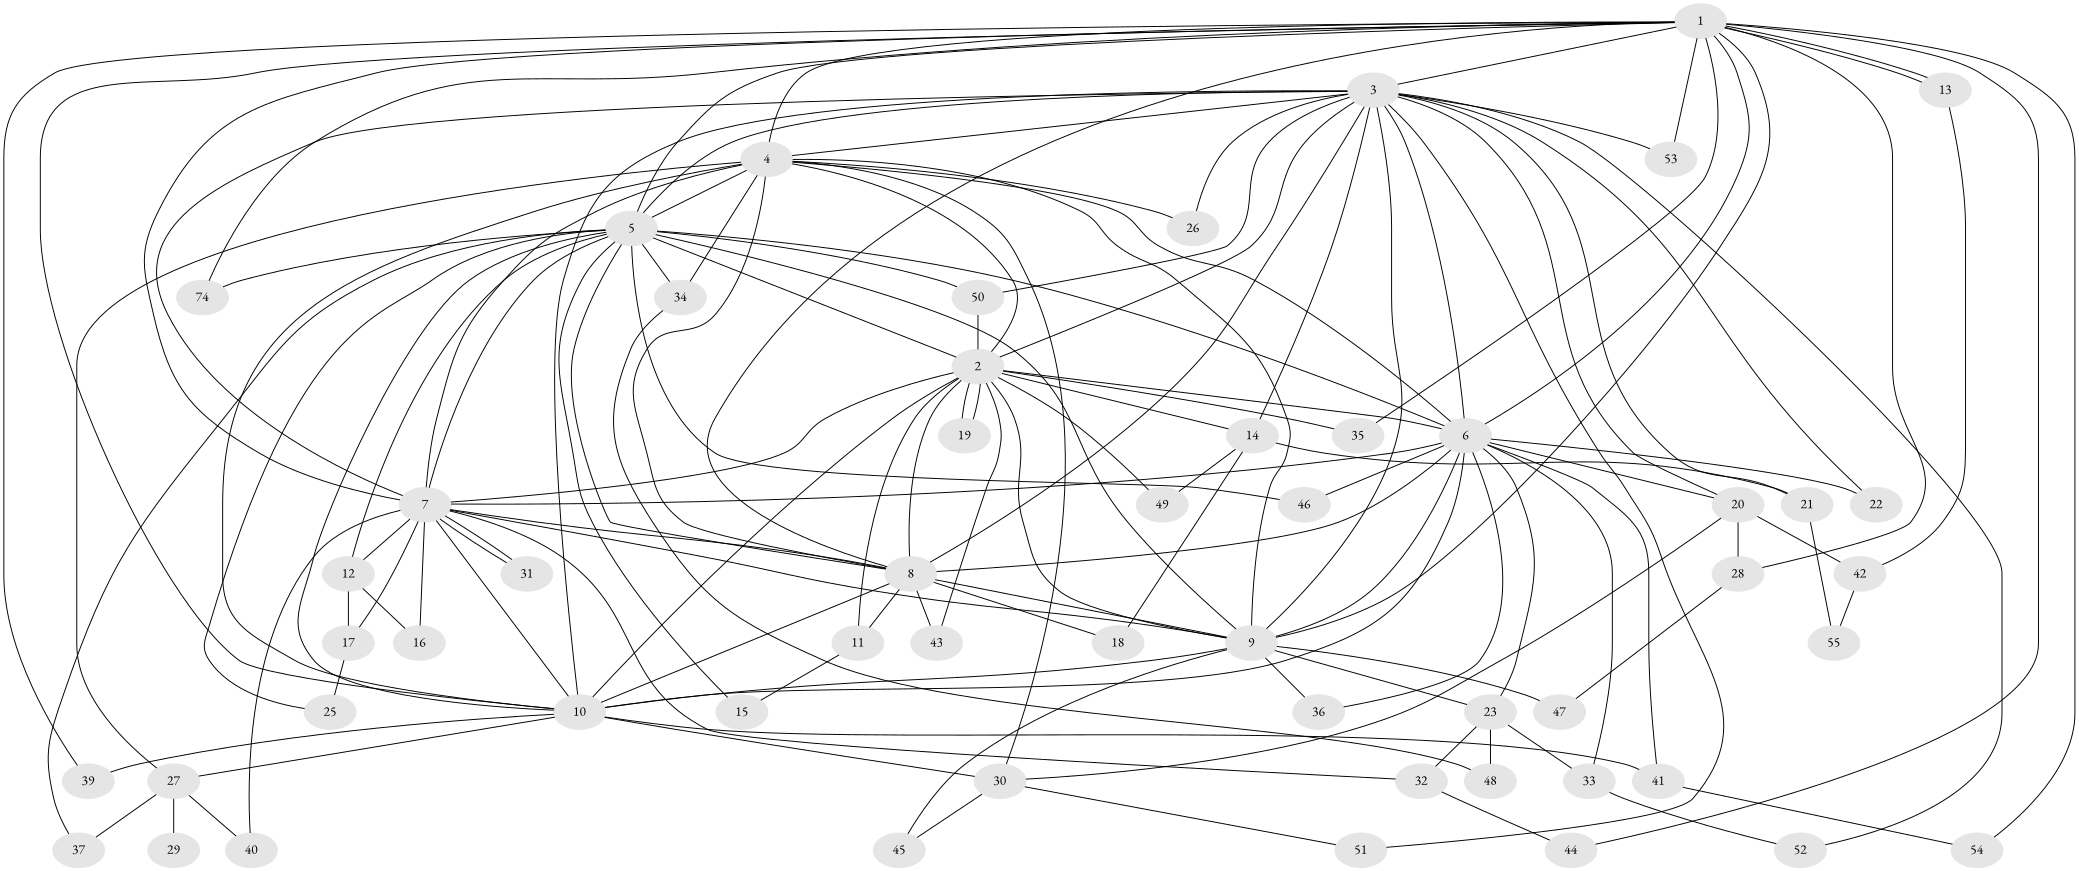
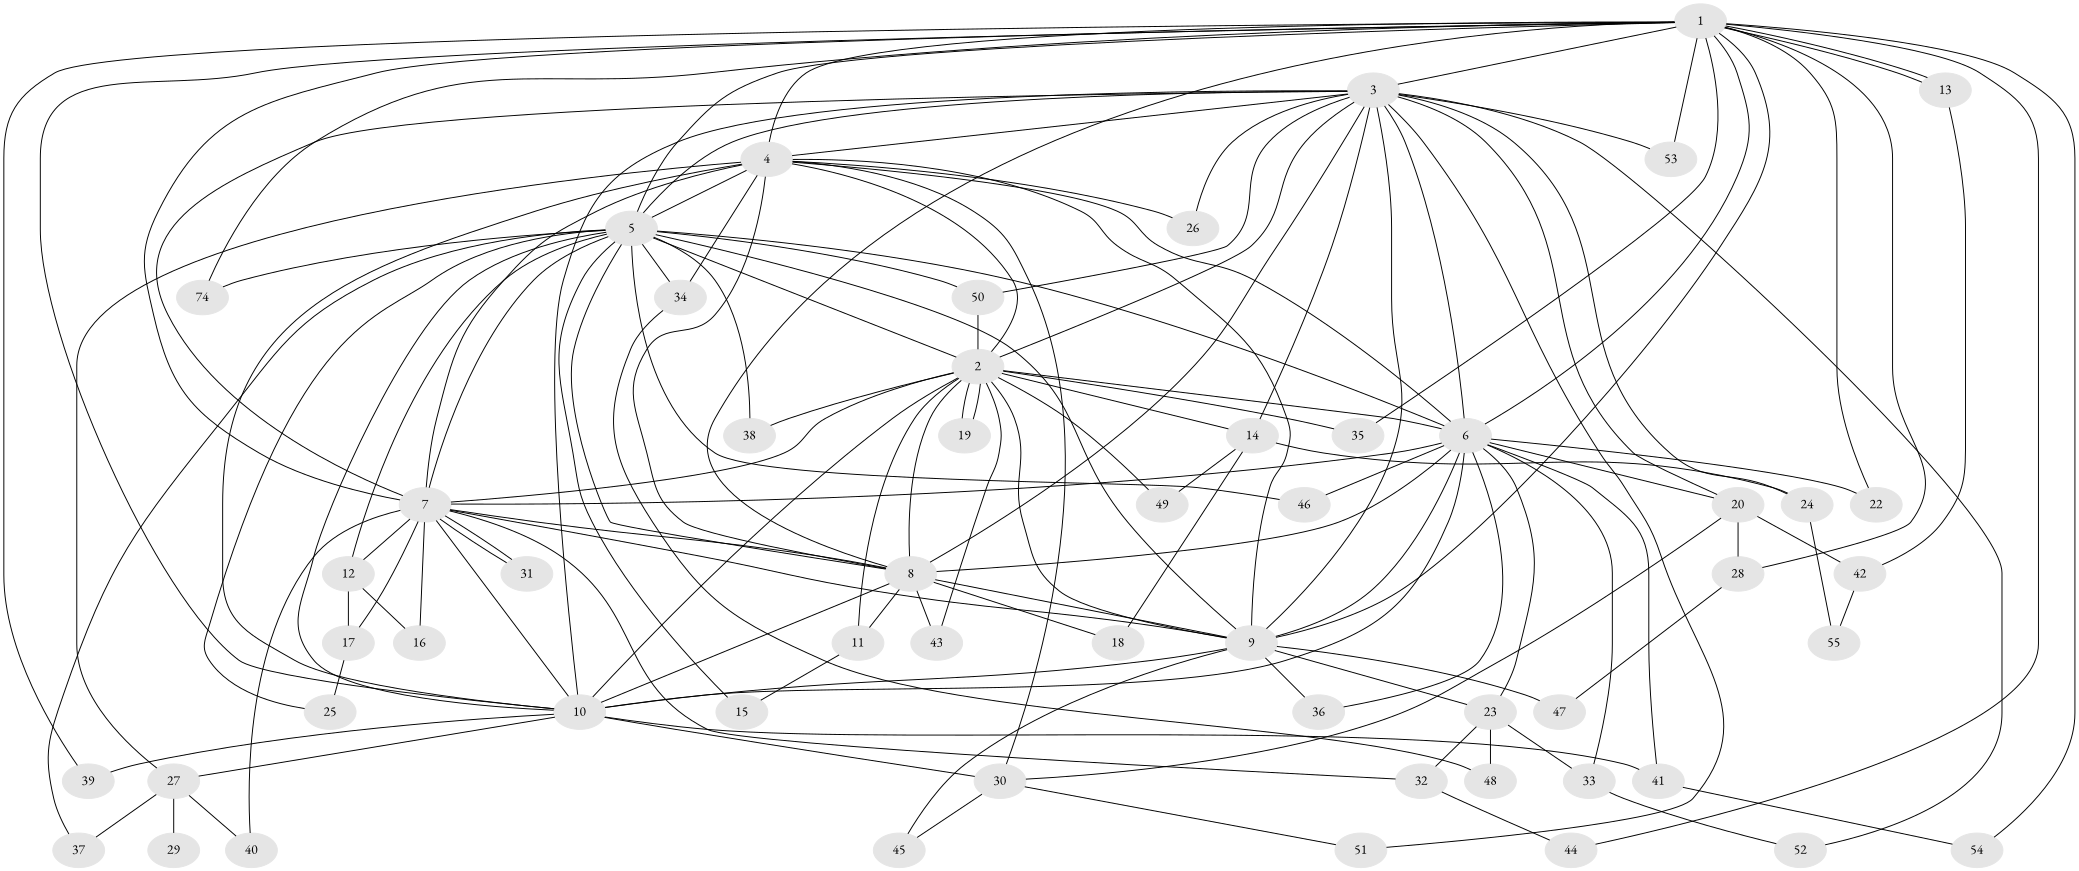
  graph {
    fontname="EB Garamond"
    node [color=gray90 fontname="EB Garamond" style=filled]
    edge [fontname="EB Garamond"]
    1
    3
    4
    5
    6
    7
    8
    9
    10
    13
    n11 [label=74]
    28
    35
    39
    44
    53
    54
    2
    11
    14
    19
+   38
    43
    49
    20
-   21
+   21 [label=24]
    22
    26
    50
    51
    52
    27
    30
    34
    12
    15
    25
    37
    46
    23
    33
    36
    41
    16
    17
    31
    32
    40
    18
    45
    47
    42
    55
    29
    48
    1 -- 3
    1 -- 4
    1 -- 5
    1 -- 6
    1 -- 7
    1 -- 8
    1 -- 9
    1 -- 10
    1 -- 13
    1 -- 13
    1 -- n11
    1 -- 28
    1 -- 35
    1 -- 39
    1 -- 44
    1 -- 53
    1 -- 54
    3 -- 4
    3 -- 5
    3 -- 6
    3 -- 7
    3 -- 8
    3 -- 9
    3 -- 10
    3 -- 53
    3 -- 14
    3 -- 20
    3 -- 21
-   3 -- 22
+   1 -- 22
    3 -- 26
    3 -- 50
    3 -- 51
    3 -- 52
    4 -- 5
    4 -- 6
    4 -- 7
    4 -- 8
    4 -- 9
    4 -- 10
    4 -- 26
    4 -- 27
    4 -- 30
    4 -- 34
    5 -- 6
    5 -- 7
    5 -- 8
    5 -- 9
    5 -- 10
    5 -- n11
+   5 -- 38
    5 -- 50
    5 -- 34
    5 -- 12
    5 -- 15
    5 -- 25
    5 -- 37
    5 -- 46
    6 -- 7
    6 -- 8
    6 -- 9
    6 -- 10
    6 -- 20
    6 -- 22
    6 -- 46
    6 -- 23
    6 -- 33
    6 -- 36
    6 -- 41
    7 -- 8
    7 -- 9
    7 -- 10
    7 -- 12
    7 -- 16
    7 -- 17
    7 -- 31
    7 -- 31
    7 -- 32
    7 -- 40
    8 -- 9
    8 -- 10
    8 -- 11
    8 -- 43
    8 -- 18
    9 -- 10
    9 -- 23
    9 -- 36
    9 -- 45
    9 -- 47
    10 -- 39
    10 -- 27
    10 -- 30
    10 -- 41
    13 -- 42
    28 -- 47
    2 -- 3
    2 -- 4
    2 -- 5
    2 -- 6
    2 -- 7
    2 -- 8
    2 -- 9
    2 -- 10
    2 -- 35
    2 -- 11
    2 -- 14
    2 -- 19
    2 -- 19
+   2 -- 38
    2 -- 43
    2 -- 49
    11 -- 15
    14 -- 49
    14 -- 21
    14 -- 18
    20 -- 28
    20 -- 30
    20 -- 42
    21 -- 55
    50 -- 2
    27 -- 37
    27 -- 40
    27 -- 29
    30 -- 51
    30 -- 45
    34 -- 48
    12 -- 16
    12 -- 17
    23 -- 33
    23 -- 32
    23 -- 48
    33 -- 52
    41 -- 54
    17 -- 25
    32 -- 44
    42 -- 55
  }
